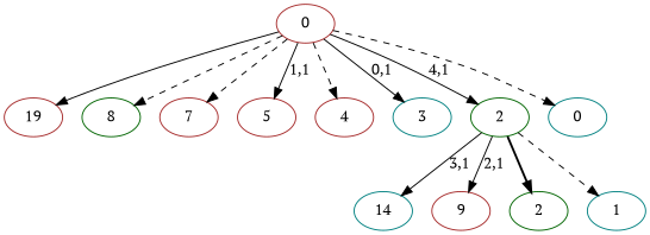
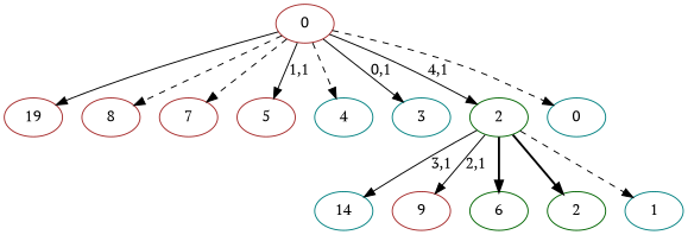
  digraph {
    fontname="PT Serif"
    node [color=brown fontname="PT Serif"]
    edge [fontname="PT Serif" style=solid]
    n1 [color=teal label=14]
    n2 [label=19]
    n3 [label=9]
-   n4 [color=darkgreen label=8]
+   n4 [label=8]
    n5 [label=7]
+   n6 [color=darkgreen label=6]
    n7 [label=5]
-   n8 [label=4]
+   n8 [color=teal label=4]
    n9 [color=teal label=3]
    n10 [color=darkgreen label=2]
    n11 [color=teal label=1]
    2 [color=darkgreen]
    n13 [color=teal label=0]
    0
    2 -> n1 [label="3,1"]
    2 -> n3 [label="2,1"]
+   2 -> n6 [style=bold]
    2 -> n10 [style=bold]
    2 -> n11 [style=dashed]
    0 -> n2
    0 -> n4 [style=dashed]
    0 -> n5 [style=dashed]
    0 -> n7 [label="1,1"]
    0 -> n8 [style=dashed]
    0 -> n9 [label="0,1"]
    0 -> 2 [label="4,1"]
    0 -> n13 [style=dashed]
  }
